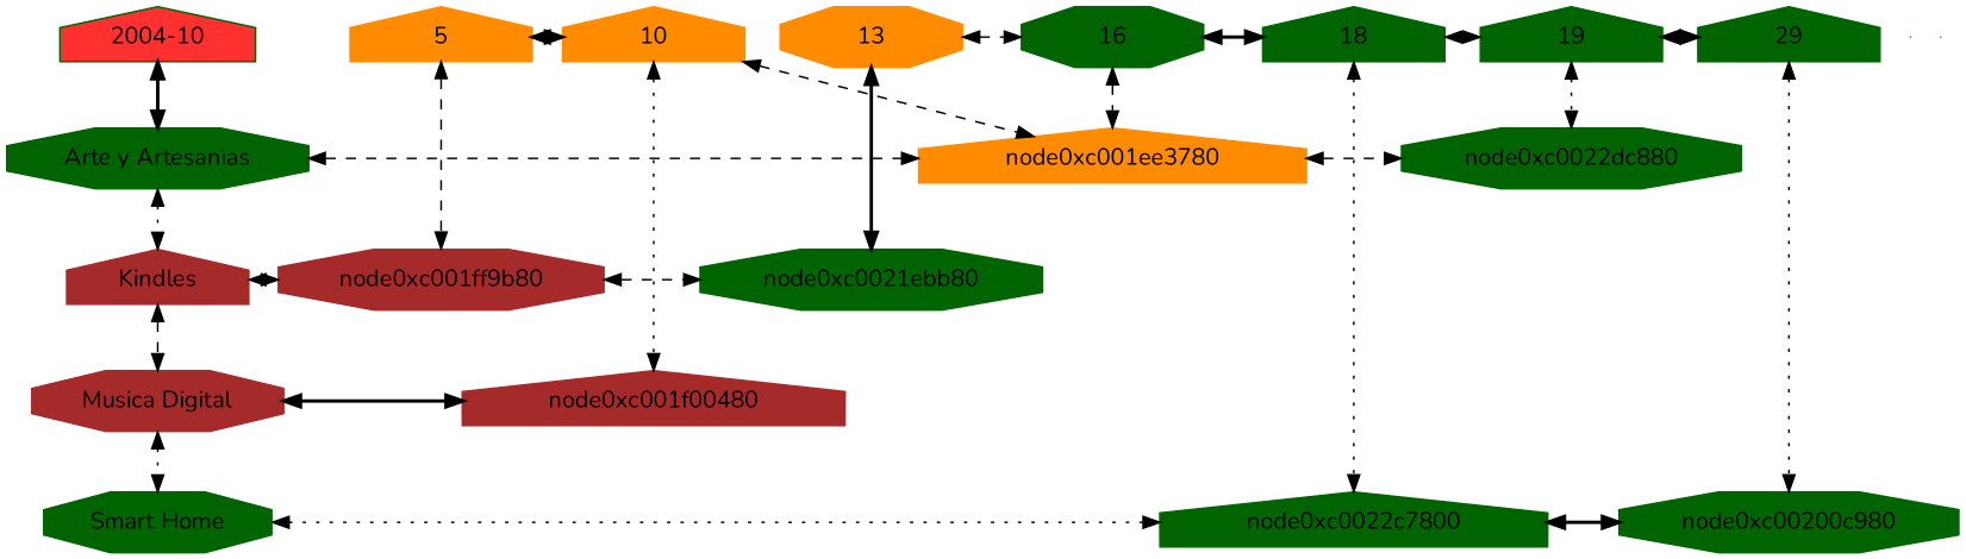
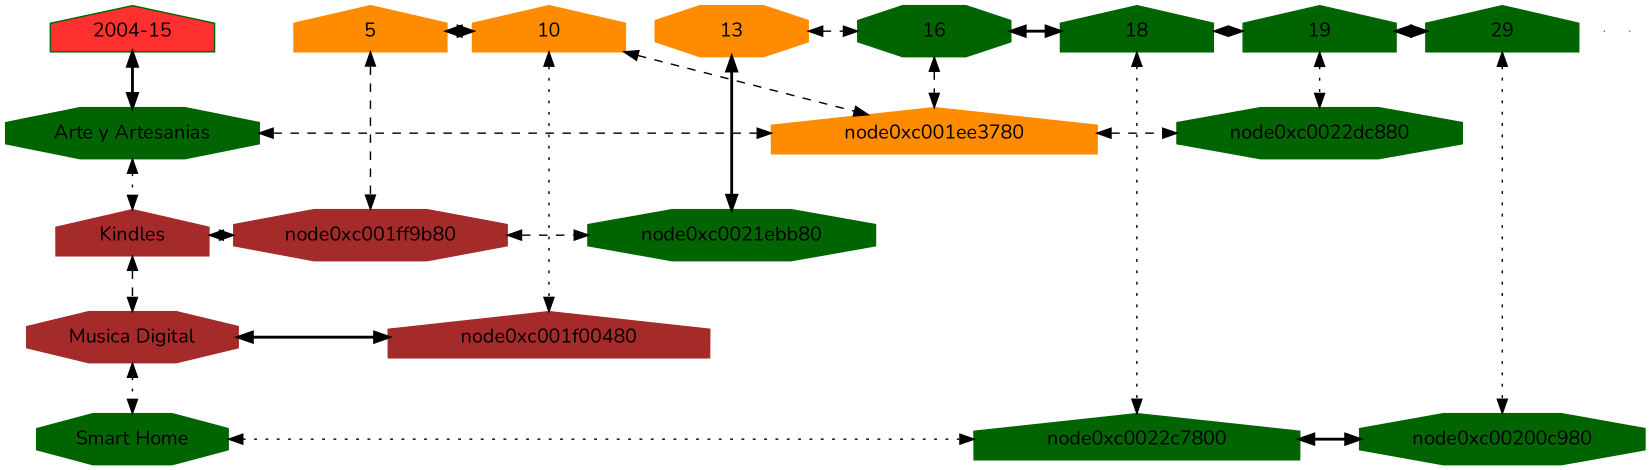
  digraph {
    fontname=Nunito
    node [color=darkgreen fontname=Nunito group=1 shape=house style=filled]
    edge [dir=both fontname=Nunito style=dashed]
-   n1 [fillcolor=firebrick1 label="2004-10" width=1.5]
+   n1 [fillcolor=firebrick1 label="2004-15" width=1.5]
    n2 [color=darkorange group=5 label=5 width=1.5]
    n3 [color=darkorange group=10 label=10 width=1.5]
    n4 [color=darkorange group=13 label=13 shape=octagon width=1.5]
    n5 [group=16 label=16 shape=octagon width=1.5]
    n6 [group=18 label=18 width=1.5]
    n7 [group=19 label=19 width=1.5]
    n8 [group=29 label=29 width=1.5]
    n9 [label="Arte y Artesanias" shape=octagon width=1.5]
    node0xc001ee3780 [color=darkorange group=16 width=0.5]
    node0xc0022dc880 [group=19 shape=octagon width=0.5]
    n12 [color=brown label=Kindles width=1.5]
    node0xc001ff9b80 [color=brown group=5 shape=octagon width=0.5]
    node0xc0021ebb80 [group=13 shape=octagon width=0.5]
    n15 [color=brown label="Musica Digital" shape=octagon width=1.5]
    node0xc001f00480 [color=brown group=10 width=0.5]
    n17 [label="Smart Home" shape=octagon width=1.5]
    node0xc0022c7800 [group=18 width=0.5]
    node0xc00200c980 [group=29 shape=octagon width=0.5]
    e0 [shape=point width=0 group="" style=""]
    e1 [color=brown shape=point width=0 group="" style=""]
    subgraph sub_1 {
      rank=same
      n1
      n2
    }
    subgraph sub_2 {
      rank=same
      n2
      n3
    }
    subgraph sub_3 {
      rank=same
      n3
      n4
    }
    subgraph sub_4 {
      rank=same
      n4
      n5
    }
    subgraph sub_5 {
      rank=same
      n5
      n6
    }
    subgraph sub_6 {
      rank=same
      n6
      n7
    }
    subgraph sub_7 {
      rank=same
      n7
      n8
    }
    subgraph sub_8 {
      rank=same
      n9
      node0xc001ee3780
    }
    subgraph sub_9 {
      rank=same
      node0xc001ee3780
      node0xc0022dc880
    }
    subgraph sub_10 {
      rank=same
      n12
      node0xc001ff9b80
    }
    subgraph sub_11 {
      rank=same
      node0xc001ff9b80
      node0xc0021ebb80
    }
    subgraph sub_12 {
      rank=same
      n15
      node0xc001f00480
    }
    subgraph sub_13 {
      rank=same
      n17
      node0xc0022c7800
    }
    subgraph sub_14 {
      rank=same
      node0xc0022c7800
      node0xc00200c980
    }
    n1 -> n9 [style=bold]
    n2 -> n3 [style=bold]
    n2 -> node0xc001ff9b80
    n3 -> node0xc001ee3780
    n3 -> node0xc001f00480 [style=dotted]
    n4 -> n5
    n4 -> node0xc0021ebb80 [style=bold]
    n5 -> n6 [style=bold]
    n5 -> node0xc001ee3780
    n6 -> n7 [style=dotted]
    n6 -> node0xc0022c7800 [style=dotted]
    n7 -> n8 [style=bold]
    n7 -> node0xc0022dc880 [style=dotted]
    n8 -> node0xc00200c980 [style=dotted]
    n9 -> node0xc001ee3780
    n9 -> n12 [style=dotted]
    node0xc001ee3780 -> node0xc0022dc880
    n12 -> node0xc001ff9b80
    n12 -> n15
    node0xc001ff9b80 -> node0xc0021ebb80
    n15 -> node0xc001f00480 [style=bold]
    n15 -> n17 [style=dotted]
    n17 -> node0xc0022c7800 [style=dotted]
    node0xc0022c7800 -> node0xc00200c980 [style=bold]
  }
